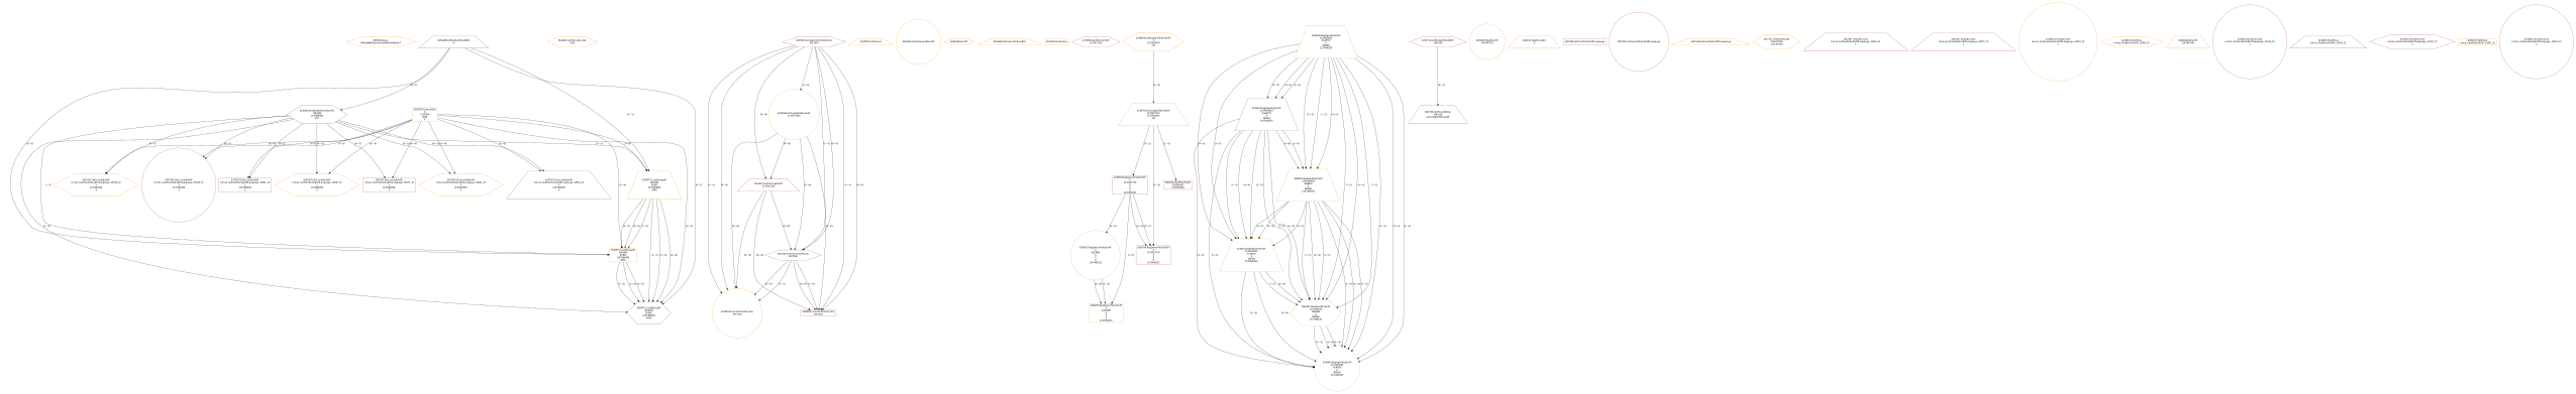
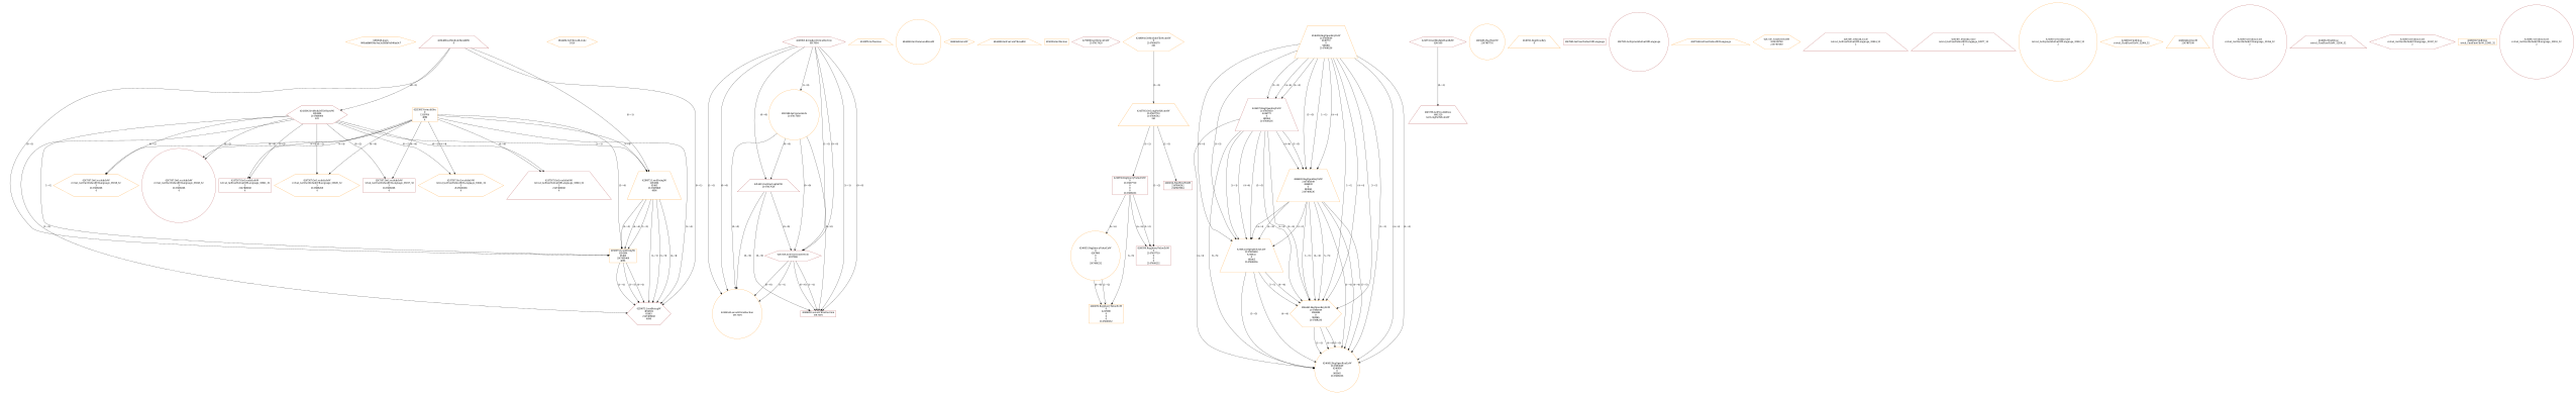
  digraph {
    fontname="Noto Serif"
    node [color=darkorange fontname="Noto Serif" shape=trapezium]
    edge [arrowhead=vee fontname="Noto Serif"]
    n1 [label="6850628.main\n000cddb6834a9ea3a36fbf0e940aa9c7" shape=hexagon]
    n2 [color=brown label="4254480.GetModuleHandleW\n0"]
    n3 [color=brown label="4243306.GetModuleFileNameW\n4194304\n2147408904\n522" shape=hexagon]
    n4 [label="4250073.LoadStringW\n4194304\n65485\n2147409468\n4096"]
    n5 [label="4250073.LoadStringW\n4194304\n65484\n2147409468\n4096" shape=box]
    n6 [color=brown label="4250073.LoadStringW\n4194304\n65483\n2147409468\n4096" shape=hexagon]
    n7 [label="4247567.GetLocaleInfoW\nretval_GetUserDefaultUILanguage_33020_32\n3\n2147408268\n4" shape=hexagon]
    n8 [color=brown label="4247567.GetLocaleInfoW\nretval_GetUserDefaultUILanguage_33041_32\n3\n2147408268\n4" shape=box]
    n9 [label="4247567.GetLocaleInfoW\nretval_GetUserDefaultUILanguage_33042_32\n3\n2147408268\n4" shape=hexagon]
    n10 [color=brown label="4247567.GetLocaleInfoW\nretval_GetUserDefaultUILanguage_33043_32\n3\n2147408268\n4"]
    n11 [color=brown label="4247567.GetLocaleInfoW\nretval_GetUserDefaultUILanguage_33045_32\n3\n2147408268\n4" shape=circle]
    n12 [color=brown label="4247567.GetLocaleInfoW\nretval_GetUserDefaultUILanguage_33017_32\n3\n2147408268\n4" shape=box]
    n13 [label="4247567.GetLocaleInfoW\nretval_GetUserDefaultUILanguage_33018_32\n3\n2147408268\n4" shape=hexagon]
    n14 [label="6844434.SetThreadLocale\n1024" shape=hexagon]
    n15 [color=brown label="4243965.InitializeCriticalSection\n6917004" shape=hexagon]
-   n16 [label="4250188.GetLongPathNameW\n2147417660" shape=circle]
+   n16 [label="4250188.GetSystemInfo\n2147417660" shape=circle]
    n17 [color=brown label="4214413.GetStartupInfoW\n2147417624"]
    n18 [color=brown label="4245418.EnterCriticalSection\n6917004" shape=hexagon]
    n19 [label="4245454.LeaveCriticalSection\n6917004" shape=circle]
    n20 [color=brown label="4245469.LeaveCriticalSection\n6917004" shape=box]
    n21 [label="4243979.GetVersion\n"]
    n22 [label="6844540.GetCommandLineW\n" shape=circle]
    n23 [label="6844560.GetACP\n" shape=hexagon]
    n24 [label="6844580.GetCurrentThreadId\n"]
    n25 [label="4250204.GetVersion\n" shape=box]
    n26 [color=brown label="4276690.GetVersionExW\n2147417420" shape=hexagon]
    n27 [label="4248064.GetModuleFileNameW\n0\n2147408370\n261" shape=hexagon]
    n28 [label="4245785.GetLongPathNameW\n2147407710\n2147406542\n261"]
    n29 [color=brown label="4246556.RegQueryValueExW\n0\n2147407710\n0\n0\n0\n2147408232" shape=box]
    n30 [color=brown label="4246599.RegQueryValueExW\n0\n2147407710\n0\n0\n0\n2147408232" shape=box]
    n31 [color=brown label="4246014.FindFirstFileW\n2147406542\n2147407064" shape=box]
    n32 [label="4215383.VirtualAlloc\n0\n1310704\n4096\n4" shape=box]
    n33 [label="4246338.RegOpenKeyExW\n2147483649\n4246772\n0\n983065\n2147408236"]
    n34 [color=brown label="4246372.RegOpenKeyExW\n2147483650\n4246772\n0\n983065\n2147408236"]
    n35 [label="4246402.RegOpenKeyExW\n2147483649\n4246832\n0\n983065\n2147408236"]
    n36 [label="4246432.RegOpenKeyExW\n2147483650\n4246832\n0\n983065\n2147408236"]
    n37 [label="4246462.RegOpenKeyExW\n2147483649\n4246884\n0\n983065\n2147408236" shape=hexagon]
    n38 [label="4246492.RegOpenKeyExW\n2147483649\n4246936\n0\n983065\n2147408236" shape=circle]
    n39 [color=brown label="4245741.GetModuleHandleW\n4246160" shape=hexagon]
    n40 [color=brown label="4245758.GetProcAddress\n9441320\nGetLongPathNameW"]
    n41 [label="4246635.RegQueryValueExW\n0\n4247000\n0\n0\n0\n2147408232" shape=circle]
    n42 [label="4246676.RegQueryValueExW\n0\n4247000\n0\n0\n0\n2147408232" shape=box]
    n43 [label="4245683.CharNextW\n2147407716" shape=circle]
    n44 [label="4246722.RegCloseKey\n0"]
    n45 [color=brown label="4247883.GetUserDefaultUILanguage\n" shape=box]
    n46 [color=brown label="4247923.GetSystemDefaultUILanguage\n" shape=circle]
    n47 [label="4247558.GetUserDefaultUILanguage\n"]
    n48 [label="4247247.FindFirstFileW\n3224341740\n2147407640" shape=hexagon]
    n49 [color=brown label="4245487.IsValidLocale\nretval_GetUserDefaultUILanguage_32854_32\n2"]
    n50 [color=brown label="4245487.IsValidLocale\nretval_GetUserDefaultUILanguage_32877_32\n2"]
    n51 [label="4245487.IsValidLocale\nretval_GetSystemDefaultUILanguage_32952_32\n2" shape=circle]
    n52 [label="4246032.FindClose\nretval_FindFirstFileW_32904_32" shape=hexagon]
    n53 [label="4246044.lstrlenW\n2147407108"]
    n54 [color=brown label="4245487.IsValidLocale\nretval_GetUserDefaultUILanguage_33356_32\n2" shape=circle]
    n55 [color=brown label="4246032.FindClose\nretval_FindFirstFileW_32936_32"]
    n56 [color=brown label="4245487.IsValidLocale\nretval_GetUserDefaultUILanguage_33357_32\n2" shape=hexagon]
    n57 [label="4246032.FindClose\nretval_FindFirstFileW_32901_32" shape=box]
    n58 [color=brown label="4245487.IsValidLocale\nretval_GetUserDefaultUILanguage_33353_32\n2" shape=circle]
    n2 -> n3 [arrowhead=normal label="(0-->1)"]
    n2 -> n4 [arrowhead=diamond label="(0-->1)"]
    n2 -> n5 [arrowhead=normal label="(0-->1)"]
    n2 -> n6 [arrowhead=normal label="(0-->1)"]
    n3 -> n4 [label="(1-->1)"]
    n3 -> n5 [arrowhead=normal label="(1-->1)"]
    n3 -> n6 [label="(1-->1)"]
    n3 -> n7 [arrowhead=diamond label="(0-->2)"]
    n3 -> n8 [arrowhead=diamond label="(0-->2)"]
    n3 -> n9 [label="(0-->2)"]
    n3 -> n10 [label="(0-->2)"]
    n3 -> n11 [arrowhead=normal label="(0-->2)"]
    n3 -> n12 [label="(0-->2)"]
    n3 -> n13 [label="(0-->2)"]
    n4 -> n5 [label="(1-->1)"]
    n4 -> n5 [arrowhead=diamond label="(3-->3)"]
    n4 -> n5 [arrowhead=normal label="(4-->4)"]
    n4 -> n6 [arrowhead=normal label="(1-->1)"]
    n4 -> n6 [arrowhead=diamond label="(3-->3)"]
    n4 -> n6 [arrowhead=normal label="(4-->4)"]
    n5 -> n6 [label="(1-->1)"]
    n5 -> n6 [arrowhead=diamond label="(3-->3)"]
    n5 -> n6 [arrowhead=normal label="(4-->4)"]
    n15 -> n16 [label="(0-->0)"]
    n15 -> n17 [label="(0-->0)"]
    n15 -> n18 [label="(1-->1)"]
    n15 -> n18 [label="(0-->0)"]
    n15 -> n19 [arrowhead=diamond label="(1-->1)"]
    n15 -> n19 [label="(0-->0)"]
    n15 -> n20 [arrowhead=diamond label="(1-->1)"]
    n15 -> n20 [arrowhead=normal label="(0-->0)"]
    n16 -> n17 [label="(0-->0)"]
    n16 -> n18 [label="(0-->0)"]
    n16 -> n19 [arrowhead=normal label="(0-->0)"]
    n16 -> n20 [label="(0-->0)"]
    n17 -> n18 [arrowhead=normal label="(0-->0)"]
    n17 -> n19 [arrowhead=diamond label="(0-->0)"]
    n17 -> n20 [arrowhead=diamond label="(0-->0)"]
    n18 -> n19 [label="(1-->1)"]
    n18 -> n19 [arrowhead=normal label="(0-->0)"]
    n18 -> n20 [arrowhead=normal label="(1-->1)"]
    n18 -> n20 [arrowhead=normal label="(0-->0)"]
    n27 -> n28 [arrowhead=normal label="(3-->3)"]
    n28 -> n29 [arrowhead=diamond label="(1-->2)"]
    n28 -> n30 [arrowhead=diamond label="(1-->2)"]
    n28 -> n31 [arrowhead=normal label="(2-->1)"]
    n29 -> n30 [arrowhead=diamond label="(2-->2)"]
    n29 -> n30 [arrowhead=normal label="(6-->6)"]
    n29 -> n41 [label="(6-->6)"]
    n29 -> n42 [arrowhead=diamond label="(6-->6)"]
    n32 -> n4 [arrowhead=normal label="(3-->4)"]
    n32 -> n5 [label="(3-->4)"]
    n32 -> n6 [arrowhead=diamond label="(3-->4)"]
    n32 -> n7 [arrowhead=normal label="(4-->4)"]
    n32 -> n8 [arrowhead=normal label="(4-->4)"]
    n32 -> n9 [label="(4-->4)"]
    n32 -> n10 [arrowhead=normal label="(4-->4)"]
    n32 -> n11 [label="(4-->4)"]
    n32 -> n12 [arrowhead=normal label="(4-->4)"]
    n32 -> n13 [arrowhead=diamond label="(4-->4)"]
    n33 -> n34 [label="(2-->2)"]
    n33 -> n34 [label="(4-->4)"]
    n33 -> n34 [label="(5-->5)"]
    n33 -> n35 [arrowhead=diamond label="(1-->1)"]
    n33 -> n35 [arrowhead=diamond label="(4-->4)"]
    n33 -> n35 [arrowhead=diamond label="(5-->5)"]
    n33 -> n36 [label="(4-->4)"]
    n33 -> n36 [arrowhead=diamond label="(5-->5)"]
    n33 -> n37 [arrowhead=diamond label="(1-->1)"]
    n33 -> n37 [label="(4-->4)"]
    n33 -> n37 [arrowhead=diamond label="(5-->5)"]
    n33 -> n38 [arrowhead=diamond label="(1-->1)"]
    n33 -> n38 [arrowhead=normal label="(4-->4)"]
    n33 -> n38 [label="(5-->5)"]
    n34 -> n35 [label="(4-->4)"]
    n34 -> n35 [arrowhead=diamond label="(5-->5)"]
    n34 -> n36 [label="(1-->1)"]
    n34 -> n36 [arrowhead=normal label="(4-->4)"]
    n34 -> n36 [arrowhead=diamond label="(5-->5)"]
    n34 -> n37 [arrowhead=normal label="(4-->4)"]
    n34 -> n37 [arrowhead=diamond label="(5-->5)"]
    n34 -> n38 [label="(4-->4)"]
    n34 -> n38 [arrowhead=diamond label="(5-->5)"]
    n35 -> n36 [arrowhead=normal label="(2-->2)"]
    n35 -> n36 [arrowhead=normal label="(4-->4)"]
    n35 -> n36 [arrowhead=diamond label="(5-->5)"]
    n35 -> n37 [arrowhead=normal label="(1-->1)"]
    n35 -> n37 [label="(4-->4)"]
    n35 -> n37 [label="(5-->5)"]
    n35 -> n38 [arrowhead=normal label="(1-->1)"]
    n35 -> n38 [arrowhead=diamond label="(4-->4)"]
    n35 -> n38 [arrowhead=diamond label="(5-->5)"]
    n36 -> n37 [label="(4-->4)"]
    n36 -> n37 [arrowhead=normal label="(5-->5)"]
    n36 -> n38 [label="(4-->4)"]
    n36 -> n38 [arrowhead=diamond label="(5-->5)"]
    n37 -> n38 [arrowhead=diamond label="(1-->1)"]
    n37 -> n38 [arrowhead=diamond label="(4-->4)"]
    n37 -> n38 [label="(5-->5)"]
    n39 -> n40 [label="(0-->1)"]
    n41 -> n42 [label="(2-->2)"]
    n41 -> n42 [label="(6-->6)"]
  }
